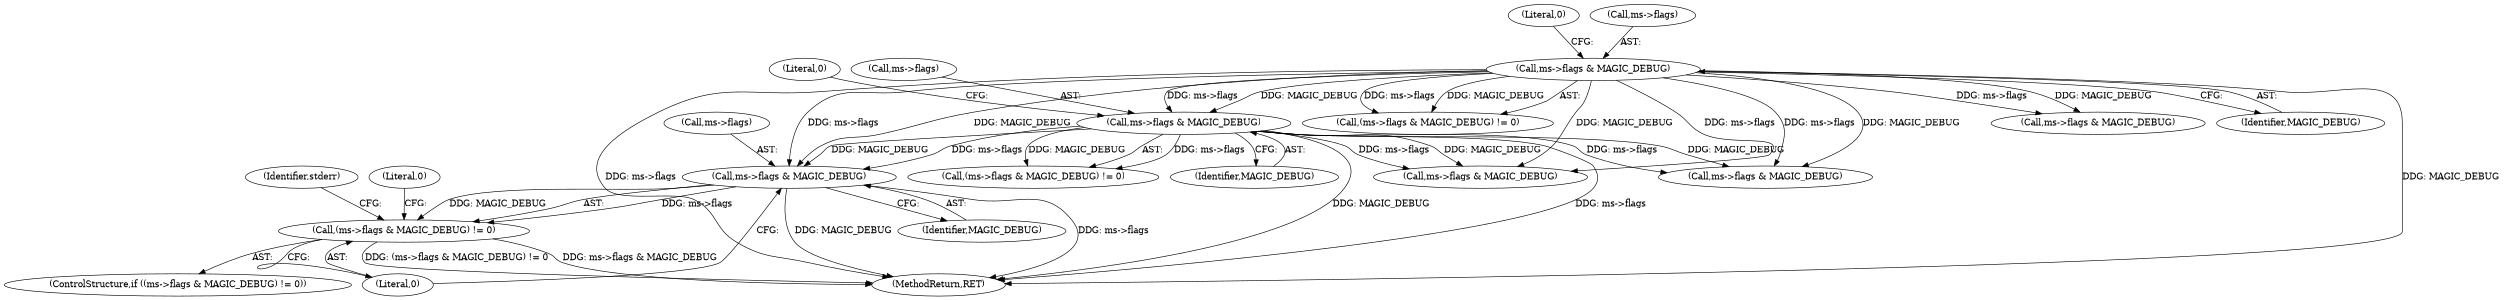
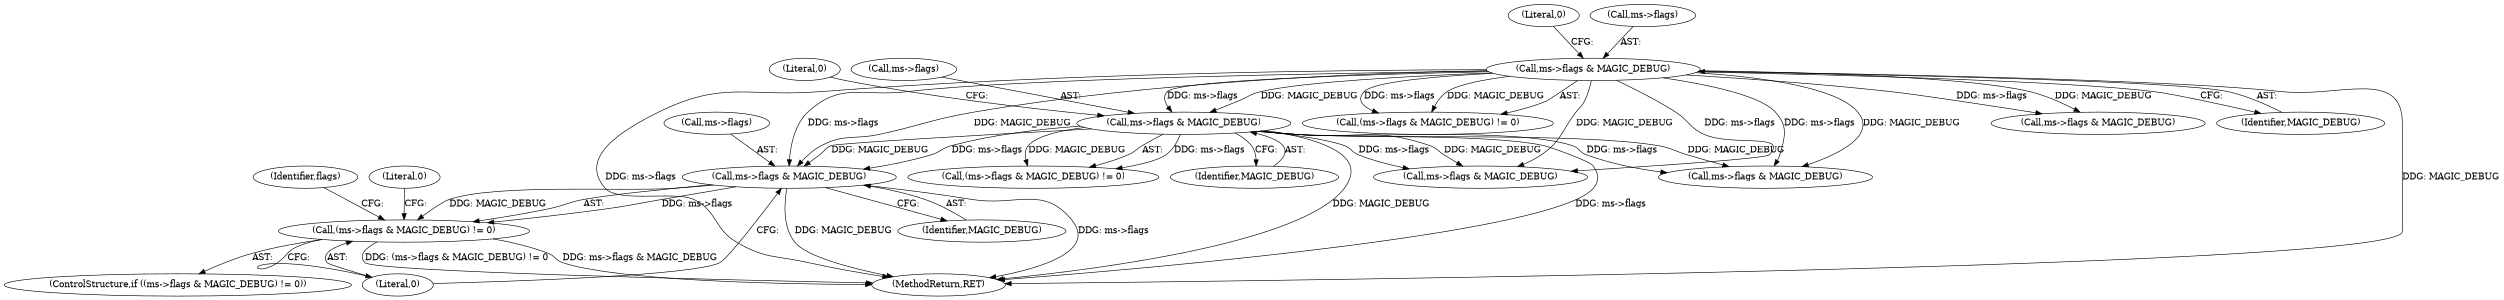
  digraph {
    n1 [label="(Call,ms->flags & MAGIC_DEBUG)"]
    n2 [label="(Call,(ms->flags & MAGIC_DEBUG) != 0)"]
    n3 [label="(Identifier,MAGIC_DEBUG)"]
    n4 [label="(MethodReturn,RET)"]
    n5 [label="(Call,ms->flags & MAGIC_DEBUG)"]
    n6 [label="(Call,ms->flags & MAGIC_DEBUG)"]
    n7 [label="(Call,(ms->flags & MAGIC_DEBUG) != 0)"]
    n8 [label="(Call,ms->flags & MAGIC_DEBUG)"]
    n9 [label="(Call,ms->flags & MAGIC_DEBUG)"]
    n10 [label="(Call,ms->flags & MAGIC_DEBUG)"]
    n11 [label="(Identifier,MAGIC_DEBUG)"]
    n12 [label="(Identifier,MAGIC_DEBUG)"]
    n13 [label="(Call,(ms->flags & MAGIC_DEBUG) != 0)"]
    n14 [label="(Literal,0)"]
    n15 [label="(ControlStructure,if ((ms->flags & MAGIC_DEBUG) != 0))"]
    n16 [label="(Call,ms->flags)"]
    n17 [label="(Literal,0)"]
-   n18 [label="(Identifier,stderr)"]
+   n18 [label="(Identifier,flags)"]
    n19 [label="(Call,ms->flags)"]
    n20 [label="(Call,ms->flags)"]
    n21 [label="(Literal,0)"]
    n22 [label="(Literal,0)"]
    n1 -> n2 [label="AST: "]
    n1 -> n2 [label="DDG: ms->flags"]
    n1 -> n2 [label="DDG: MAGIC_DEBUG"]
    n1 -> n3 [label="CFG: "]
    n1 -> n4 [label="DDG: ms->flags"]
    n1 -> n4 [label="DDG: MAGIC_DEBUG"]
    n2 -> n4 [label="DDG: (ms->flags & MAGIC_DEBUG) != 0"]
    n2 -> n4 [label="DDG: ms->flags & MAGIC_DEBUG"]
    n2 -> n14 [label="CFG: "]
    n2 -> n15 [label="AST: "]
    n3 -> n1 [label="AST: "]
    n5 -> n1 [label="DDG: ms->flags"]
    n5 -> n1 [label="DDG: MAGIC_DEBUG"]
    n5 -> n4 [label="DDG: MAGIC_DEBUG"]
    n5 -> n4 [label="DDG: ms->flags"]
    n5 -> n6 [label="DDG: ms->flags"]
    n5 -> n6 [label="DDG: MAGIC_DEBUG"]
    n5 -> n7 [label="AST: "]
    n5 -> n7 [label="DDG: ms->flags"]
    n5 -> n7 [label="DDG: MAGIC_DEBUG"]
    n5 -> n8 [label="DDG: ms->flags"]
    n5 -> n8 [label="DDG: MAGIC_DEBUG"]
    n5 -> n9 [label="DDG: ms->flags"]
    n5 -> n9 [label="DDG: MAGIC_DEBUG"]
    n5 -> n10 [label="DDG: ms->flags"]
    n5 -> n10 [label="DDG: MAGIC_DEBUG"]
    n5 -> n11 [label="CFG: "]
    n6 -> n1 [label="DDG: ms->flags"]
    n6 -> n1 [label="DDG: MAGIC_DEBUG"]
    n6 -> n4 [label="DDG: MAGIC_DEBUG"]
    n6 -> n4 [label="DDG: ms->flags"]
    n6 -> n8 [label="DDG: ms->flags"]
    n6 -> n8 [label="DDG: MAGIC_DEBUG"]
    n6 -> n9 [label="DDG: ms->flags"]
    n6 -> n9 [label="DDG: MAGIC_DEBUG"]
    n6 -> n12 [label="CFG: "]
    n6 -> n13 [label="AST: "]
    n6 -> n13 [label="DDG: ms->flags"]
    n6 -> n13 [label="DDG: MAGIC_DEBUG"]
    n11 -> n5 [label="AST: "]
    n12 -> n6 [label="AST: "]
    n14 -> n1 [label="CFG: "]
    n14 -> n2 [label="AST: "]
    n16 -> n1 [label="AST: "]
    n17 -> n5 [label="CFG: "]
    n18 -> n2 [label="CFG: "]
    n19 -> n6 [label="AST: "]
    n20 -> n5 [label="AST: "]
    n21 -> n6 [label="CFG: "]
    n22 -> n2 [label="CFG: "]
  }
